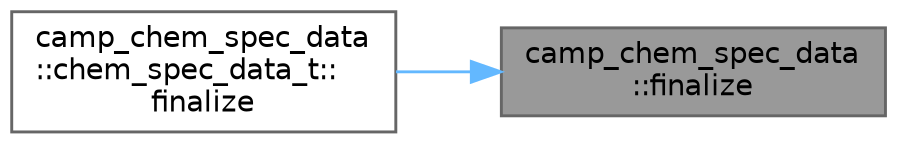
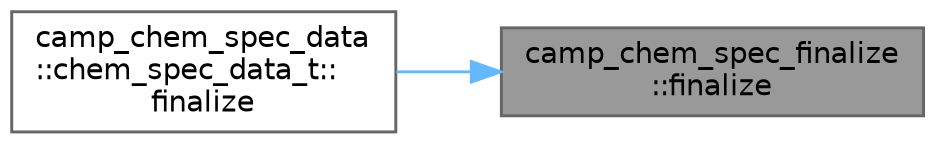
  digraph {
    rankdir=RL
    node [fontname=Helvetica fontsize=10 shape=box style=filled]
-   n1 [color=gray40 fillcolor=grey60 fontcolor=black height=0.2 label="camp_chem_spec_data\l::finalize" width=0.4]
+   n1 [color=gray40 fillcolor=grey60 fontcolor=black height=0.2 label="camp_chem_spec_finalize\l::finalize" width=0.4]
    n2 [color=grey40 fillcolor=white height=0.2 label="camp_chem_spec_data\l::chem_spec_data_t::\lfinalize" width=0.4]
    n1 -> n2 [color=steelblue1 dir=back fontname=Helvetica fontsize=10 labelfontname=Helvetica labelfontsize=10 style=solid]
  }
